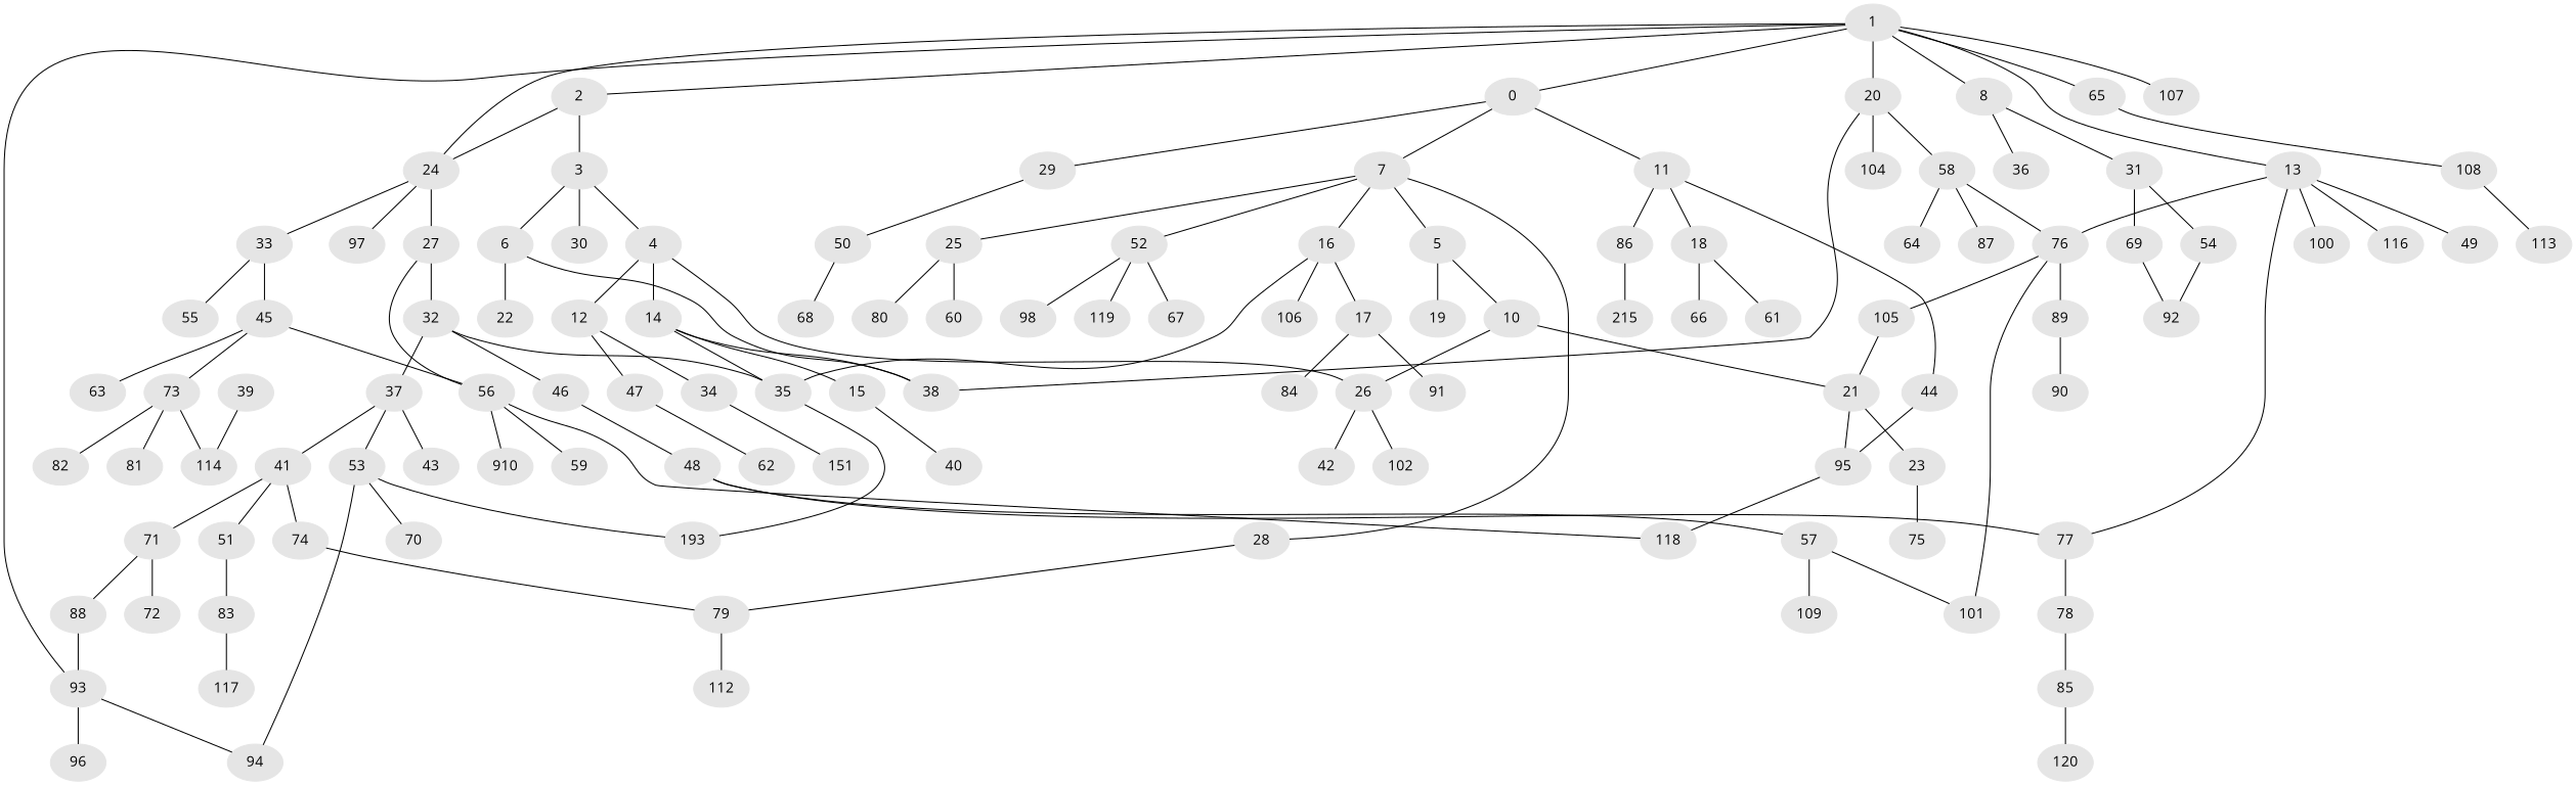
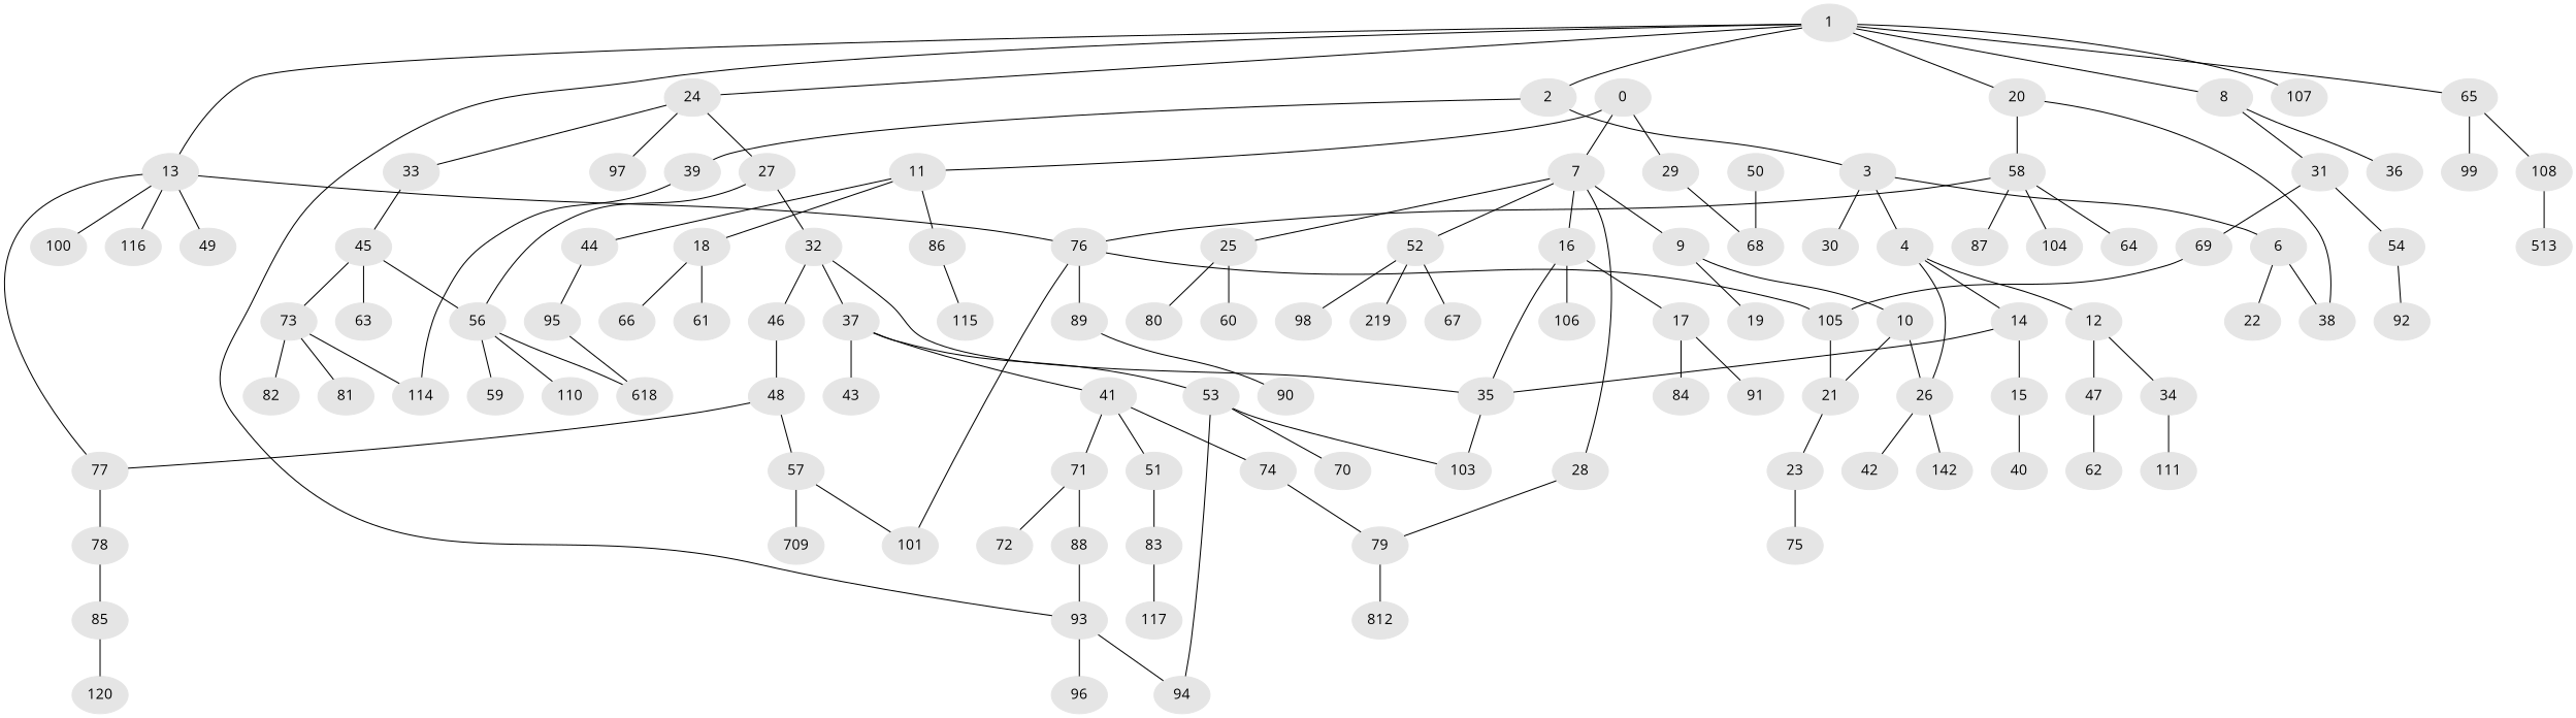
  graph {
    fontname="Open Sans"
    node [color=gray90 fontname="Open Sans" style=filled]
    edge [fontname="Open Sans"]
    1
    2
    n3 [label=0]
    8
    13
    20
    24
    65
    93
    107
    3
    39
    7
    11
    29
    31
    36
    49
    76
    77
    100
    116
    38
    58
    104
    27
    33
    97
+   99
    108
    94
    96
    4
    6
    30
    114
    12
    14
    26
    22
    34
    47
    15
    35
    42
-   102
-   9 [label=5]
+   102 [label=142]
+   9
    16
    25
    28
    52
    18
    44
    86
    50
    10
    19
    17
    106
    60
    80
    79
    67
    98
-   119
+   119 [label=219]
    54
    69
    21
    23
    95
    61
    66
-   115 [label=215]
-   111 [label=151]
+   115
+   111
    62
    101
    105
    89
    78
    40
-   103 [label=193]
+   103
    84
    91
    64
    87
    75
-   118
+   118 [label=618]
    32
    56
    45
-   55
    37
    46
    59
-   110 [label=910]
-   112
+   110
+   112 [label=812]
    68
    92
    41
    43
    53
    48
    63
    73
    51
    71
    74
    70
    83
    72
    88
    81
    82
    57
-   109
+   109 [label=709]
    117
-   113
+   113 [label=513]
    90
    85
    120
    1 -- 2
-   1 -- n3
    1 -- 8
    1 -- 13
    1 -- 20
    1 -- 24
    1 -- 65
    1 -- 93
    1 -- 107
    2 -- 3
-   2 -- 24
+   2 -- 39
    n3 -- 7
    n3 -- 11
    n3 -- 29
    8 -- 31
    8 -- 36
    13 -- 49
    13 -- 76
    13 -- 77
    13 -- 100
    13 -- 116
    20 -- 38
    20 -- 58
-   20 -- 104
+   58 -- 104
    24 -- 27
    24 -- 33
    24 -- 97
+   65 -- 99
    65 -- 108
    93 -- 94
    93 -- 96
    3 -- 4
    3 -- 6
    3 -- 30
    39 -- 114
    7 -- 9
    7 -- 16
    7 -- 25
    7 -- 28
    7 -- 52
    11 -- 18
    11 -- 44
    11 -- 86
-   29 -- 50
+   29 -- 68
    31 -- 54
    31 -- 69
    76 -- 101
    76 -- 105
    76 -- 89
    77 -- 78
    58 -- 76
    58 -- 64
    58 -- 87
    27 -- 32
    27 -- 56
    33 -- 45
-   33 -- 55
    108 -- 113
    4 -- 12
    4 -- 14
    4 -- 26
    6 -- 38
    6 -- 22
    12 -- 34
    12 -- 47
-   14 -- 38
    14 -- 15
    14 -- 35
    26 -- 42
    26 -- 102
    34 -- 111
    47 -- 62
    15 -- 40
    35 -- 103
    9 -- 10
    9 -- 19
    16 -- 35
    16 -- 17
    16 -- 106
    25 -- 60
    25 -- 80
    28 -- 79
    52 -- 67
    52 -- 98
    52 -- 119
    18 -- 61
    18 -- 66
    44 -- 95
    86 -- 115
    50 -- 68
    10 -- 26
    10 -- 21
    17 -- 84
    17 -- 91
    79 -- 112
    54 -- 92
-   69 -- 92
+   69 -- 105
    21 -- 23
-   21 -- 95
    23 -- 75
    95 -- 118
    105 -- 21
    89 -- 90
    78 -- 85
    32 -- 35
    32 -- 37
    32 -- 46
    56 -- 118
    56 -- 59
    56 -- 110
    45 -- 56
    45 -- 63
    45 -- 73
    37 -- 41
    37 -- 43
    37 -- 53
    46 -- 48
    41 -- 51
    41 -- 71
    41 -- 74
    53 -- 94
    53 -- 103
    53 -- 70
    48 -- 77
    48 -- 57
    73 -- 114
    73 -- 81
    73 -- 82
    51 -- 83
    71 -- 72
    71 -- 88
    74 -- 79
    83 -- 117
    88 -- 93
    57 -- 101
    57 -- 109
    85 -- 120
  }
